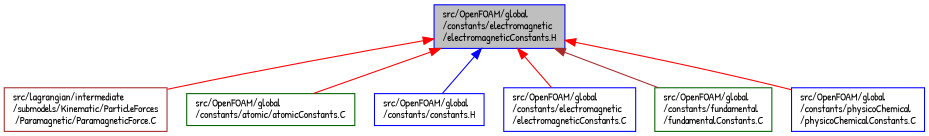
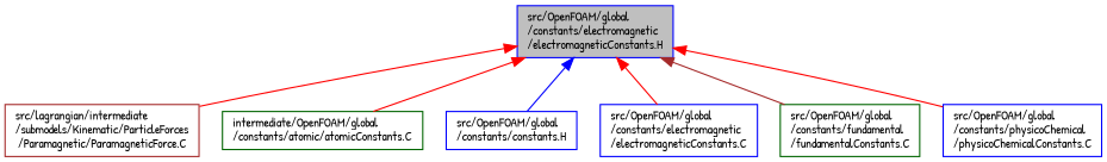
  digraph {
    fontname="Patrick Hand"
    node [color=blue fontname="Patrick Hand" fontsize=10 shape=record]
    edge [color=red dir=back fontname="Patrick Hand" fontsize=10 labelfontname=Helvetica labelfontsize=10 style=solid]
    n1 [fillcolor=grey75 fontcolor=black height=0.2 label="src/OpenFOAM/global\l/constants/electromagnetic\l/electromagneticConstants.H" style=filled width=0.4]
    n2 [color=brown height=0.2 label="src/lagrangian/intermediate\l/submodels/Kinematic/ParticleForces\l/Paramagnetic/ParamagneticForce.C" width=0.4]
-   n3 [color=darkgreen height=0.2 label="src/OpenFOAM/global\l/constants/atomic/atomicConstants.C" width=0.4]
+   n3 [color=darkgreen height=0.2 label="intermediate/OpenFOAM/global\l/constants/atomic/atomicConstants.C" width=0.4]
    n4 [height=0.2 label="src/OpenFOAM/global\l/constants/constants.H" width=0.4]
    n5 [height=0.2 label="src/OpenFOAM/global\l/constants/electromagnetic\l/electromagneticConstants.C" width=0.4]
    n6 [color=darkgreen height=0.2 label="src/OpenFOAM/global\l/constants/fundamental\l/fundamentalConstants.C" width=0.4]
    n7 [height=0.2 label="src/OpenFOAM/global\l/constants/physicoChemical\l/physicoChemicalConstants.C" width=0.4]
    n1 -> n2
    n1 -> n3
    n1 -> n4 [color=blue]
    n1 -> n5
    n1 -> n6 [color=brown]
    n1 -> n7
  }
